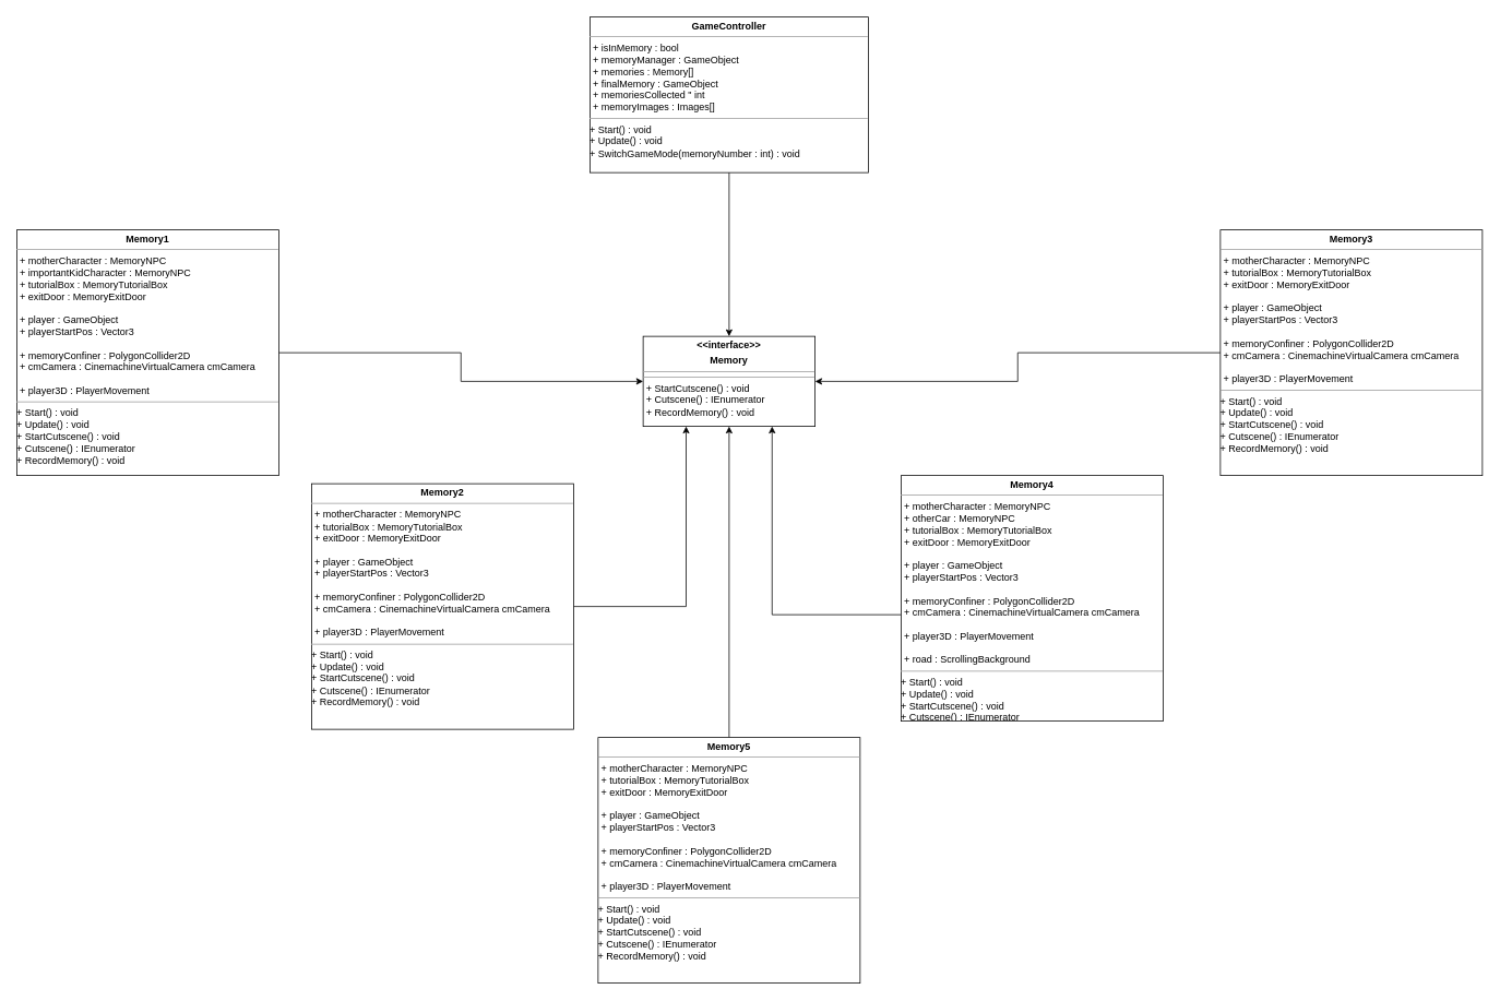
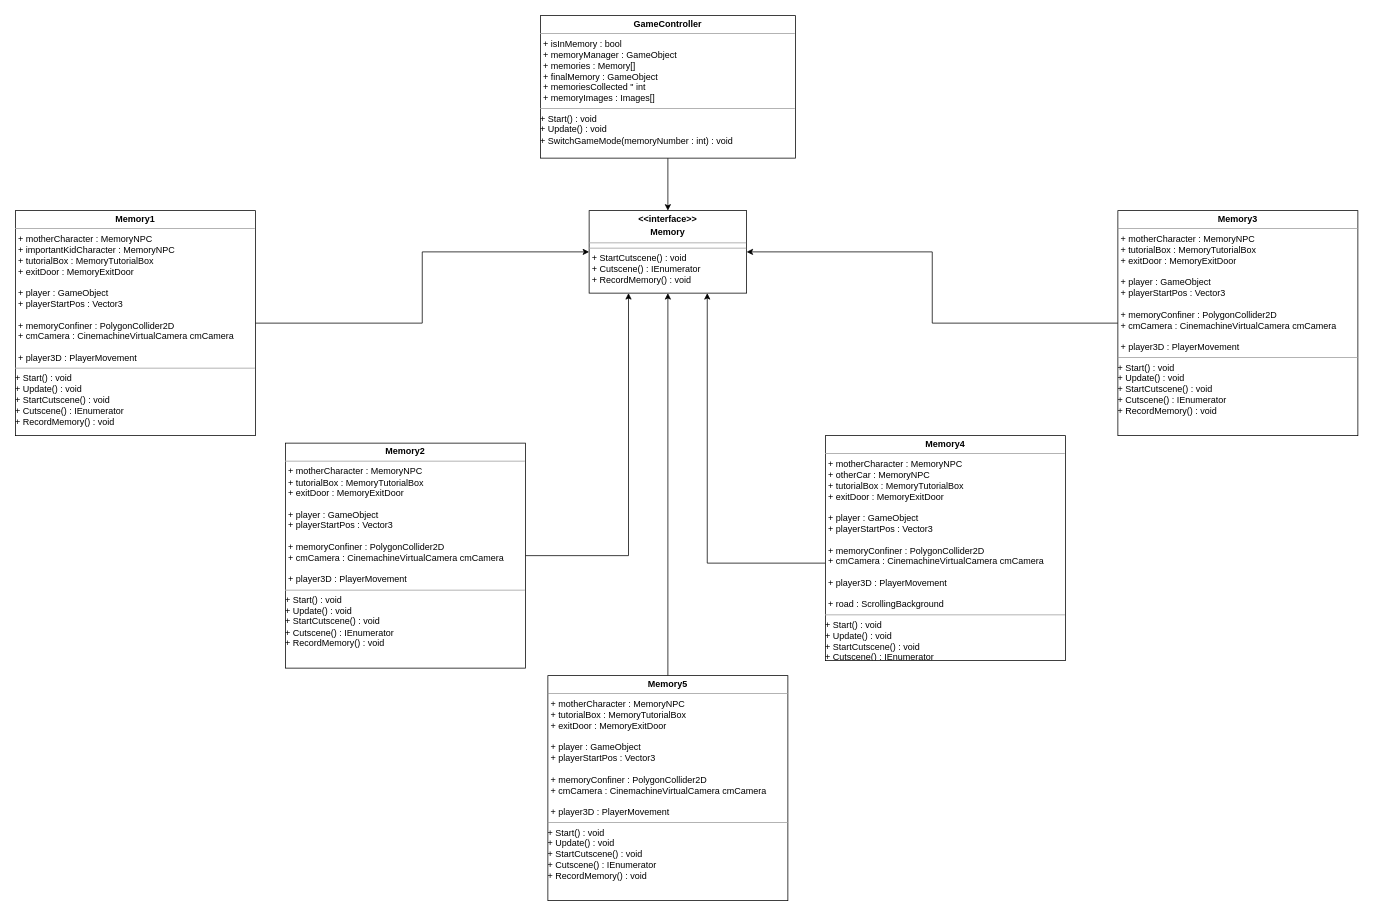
  <mxCell id="0" />
  <mxCell id="1" parent="0" />
  <mxCell id="2" style="edgeStyle=orthogonalEdgeStyle;rounded=0;orthogonalLoop=1;jettySize=auto;html=1;entryX=0.5;entryY=0;entryDx=0;entryDy=0;" edge="1" parent="1" source="3" target="4"><mxGeometry relative="1" as="geometry" /></mxCell>
  <mxCell id="3" value="&lt;p style=&quot;margin:0px;margin-top:4px;text-align:center;&quot;&gt;&lt;b&gt;GameController&lt;/b&gt;&lt;br&gt;&lt;/p&gt;&lt;hr size=&quot;1&quot;&gt;&lt;p style=&quot;margin:0px;margin-left:4px;&quot;&gt;+ isInMemory : bool&lt;/p&gt;&lt;p style=&quot;margin:0px;margin-left:4px;&quot;&gt;+ memoryManager : GameObject&lt;/p&gt;&lt;p style=&quot;margin:0px;margin-left:4px;&quot;&gt;+ memories : Memory[]&lt;/p&gt;&lt;p style=&quot;margin:0px;margin-left:4px;&quot;&gt;+ finalMemory : GameObject&lt;/p&gt;&lt;p style=&quot;margin:0px;margin-left:4px;&quot;&gt;+ memoriesCollected &quot; int&lt;/p&gt;&lt;p style=&quot;margin:0px;margin-left:4px;&quot;&gt;+ memoryImages : Images[]&lt;/p&gt;&lt;hr size=&quot;1&quot;&gt;&lt;div&gt;+ Start() : void&lt;/div&gt;&lt;div&gt;+ Update() : void&lt;/div&gt;&lt;div&gt;+ SwitchGameMode(memoryNumber : int) : void&lt;br&gt;&lt;/div&gt;" style="verticalAlign=top;align=left;overflow=fill;fontSize=12;fontFamily=Helvetica;html=1;whiteSpace=wrap;" vertex="1" parent="1"><mxGeometry x="720" y="20" width="340" height="190" as="geometry" /></mxCell>
- <mxCell id="4" value="&lt;p style=&quot;margin:0px;margin-top:4px;text-align:center;&quot;&gt;&lt;b&gt;&amp;lt;&amp;lt;interface&amp;gt;&amp;gt;&lt;/b&gt;&lt;/p&gt;&lt;p style=&quot;margin:0px;margin-top:4px;text-align:center;&quot;&gt;&lt;b&gt;Memory&lt;br&gt;&lt;/b&gt;&lt;/p&gt;&lt;hr size=&quot;1&quot;&gt;&lt;hr size=&quot;1&quot;&gt;&lt;p style=&quot;margin:0px;margin-left:4px;&quot;&gt;+ StartCutscene() : void&lt;/p&gt;&lt;p style=&quot;margin:0px;margin-left:4px;&quot;&gt;+ Cutscene() : IEnumerator&lt;/p&gt;&lt;p style=&quot;margin:0px;margin-left:4px;&quot;&gt;+ RecordMemory() : void&lt;br&gt;&lt;/p&gt;" style="verticalAlign=top;align=left;overflow=fill;fontSize=12;fontFamily=Helvetica;html=1;whiteSpace=wrap;" vertex="1" parent="1"><mxGeometry x="785" y="410" width="210" height="110" as="geometry" /></mxCell>
+ <mxCell id="4" value="&lt;p style=&quot;margin:0px;margin-top:4px;text-align:center;&quot;&gt;&lt;b&gt;&amp;lt;&amp;lt;interface&amp;gt;&amp;gt;&lt;/b&gt;&lt;/p&gt;&lt;p style=&quot;margin:0px;margin-top:4px;text-align:center;&quot;&gt;&lt;b&gt;Memory&lt;br&gt;&lt;/b&gt;&lt;/p&gt;&lt;hr size=&quot;1&quot;&gt;&lt;hr size=&quot;1&quot;&gt;&lt;p style=&quot;margin:0px;margin-left:4px;&quot;&gt;+ StartCutscene() : void&lt;/p&gt;&lt;p style=&quot;margin:0px;margin-left:4px;&quot;&gt;+ Cutscene() : IEnumerator&lt;/p&gt;&lt;p style=&quot;margin:0px;margin-left:4px;&quot;&gt;+ RecordMemory() : void&lt;br&gt;&lt;/p&gt;" style="verticalAlign=top;align=left;overflow=fill;fontSize=12;fontFamily=Helvetica;html=1;whiteSpace=wrap;" vertex="1" parent="1"><mxGeometry x="785" y="280" width="210" height="110" as="geometry" /></mxCell>
  <mxCell id="5" style="edgeStyle=orthogonalEdgeStyle;rounded=0;orthogonalLoop=1;jettySize=auto;html=1;entryX=0;entryY=0.5;entryDx=0;entryDy=0;" edge="1" parent="1" source="6" target="4"><mxGeometry relative="1" as="geometry" /></mxCell>
  <mxCell id="6" value="&lt;p style=&quot;margin:0px;margin-top:4px;text-align:center;&quot;&gt;&lt;b&gt;Memory1&lt;/b&gt;&lt;br&gt;&lt;/p&gt;&lt;hr size=&quot;1&quot;&gt;&lt;p style=&quot;margin:0px;margin-left:4px;&quot;&gt;+ motherCharacter : MemoryNPC&lt;/p&gt;&lt;p style=&quot;margin:0px;margin-left:4px;&quot;&gt;+ importantKidCharacter : MemoryNPC&lt;/p&gt;&lt;p style=&quot;margin:0px;margin-left:4px;&quot;&gt;+ tutorialBox : MemoryTutorialBox&lt;/p&gt;&lt;p style=&quot;margin:0px;margin-left:4px;&quot;&gt;+ exitDoor : MemoryExitDoor&lt;/p&gt;&lt;p style=&quot;margin:0px;margin-left:4px;&quot;&gt;&lt;br&gt;&lt;/p&gt;&lt;p style=&quot;margin:0px;margin-left:4px;&quot;&gt;+ player : GameObject&lt;/p&gt;&lt;p style=&quot;margin:0px;margin-left:4px;&quot;&gt;+ playerStartPos : Vector3&lt;/p&gt;&lt;p style=&quot;margin:0px;margin-left:4px;&quot;&gt;&lt;br&gt;&lt;/p&gt;&lt;p style=&quot;margin:0px;margin-left:4px;&quot;&gt;+ memoryConfiner : PolygonCollider2D&lt;/p&gt;&lt;p style=&quot;margin:0px;margin-left:4px;&quot;&gt;+ cmCamera : CinemachineVirtualCamera cmCamera&lt;/p&gt;&lt;p style=&quot;margin:0px;margin-left:4px;&quot;&gt;&lt;br&gt;&lt;/p&gt;&lt;p style=&quot;margin:0px;margin-left:4px;&quot;&gt;+ player3D : PlayerMovement&lt;br&gt;&lt;/p&gt;&lt;hr size=&quot;1&quot;&gt;&lt;div&gt;+ Start() : void&lt;/div&gt;&lt;div&gt;+ Update() : void&lt;/div&gt;&lt;div&gt;+ StartCutscene() : void&lt;/div&gt;&lt;div&gt;+ Cutscene() : IEnumerator&lt;/div&gt;&lt;div&gt;+ RecordMemory() : void&lt;br&gt;&lt;/div&gt;" style="verticalAlign=top;align=left;overflow=fill;fontSize=12;fontFamily=Helvetica;html=1;whiteSpace=wrap;" vertex="1" parent="1"><mxGeometry x="20" y="280" width="320" height="300" as="geometry" /></mxCell>
  <mxCell id="7" style="edgeStyle=orthogonalEdgeStyle;rounded=0;orthogonalLoop=1;jettySize=auto;html=1;entryX=0.25;entryY=1;entryDx=0;entryDy=0;" edge="1" parent="1" source="8" target="4"><mxGeometry relative="1" as="geometry" /></mxCell>
  <mxCell id="8" value="&lt;p style=&quot;margin:0px;margin-top:4px;text-align:center;&quot;&gt;&lt;b&gt;Memory2&lt;/b&gt;&lt;br&gt;&lt;/p&gt;&lt;hr size=&quot;1&quot;&gt;&lt;p style=&quot;margin:0px;margin-left:4px;&quot;&gt;+ motherCharacter : MemoryNPC&lt;/p&gt;&lt;p style=&quot;margin:0px;margin-left:4px;&quot;&gt;+ tutorialBox : MemoryTutorialBox&lt;/p&gt;&lt;p style=&quot;margin:0px;margin-left:4px;&quot;&gt;+ exitDoor : MemoryExitDoor&lt;/p&gt;&lt;p style=&quot;margin:0px;margin-left:4px;&quot;&gt;&lt;br&gt;&lt;/p&gt;&lt;p style=&quot;margin:0px;margin-left:4px;&quot;&gt;+ player : GameObject&lt;/p&gt;&lt;p style=&quot;margin:0px;margin-left:4px;&quot;&gt;+ playerStartPos : Vector3&lt;/p&gt;&lt;p style=&quot;margin:0px;margin-left:4px;&quot;&gt;&lt;br&gt;&lt;/p&gt;&lt;p style=&quot;margin:0px;margin-left:4px;&quot;&gt;+ memoryConfiner : PolygonCollider2D&lt;/p&gt;&lt;p style=&quot;margin:0px;margin-left:4px;&quot;&gt;+ cmCamera : CinemachineVirtualCamera cmCamera&lt;/p&gt;&lt;p style=&quot;margin:0px;margin-left:4px;&quot;&gt;&lt;br&gt;&lt;/p&gt;&lt;p style=&quot;margin:0px;margin-left:4px;&quot;&gt;+ player3D : PlayerMovement&lt;br&gt;&lt;/p&gt;&lt;hr size=&quot;1&quot;&gt;&lt;div&gt;+ Start() : void&lt;/div&gt;&lt;div&gt;+ Update() : void&lt;/div&gt;&lt;div&gt;+ StartCutscene() : void&lt;/div&gt;&lt;div&gt;+ Cutscene() : IEnumerator&lt;/div&gt;&lt;div&gt;+ RecordMemory() : void&lt;br&gt;&lt;/div&gt;" style="verticalAlign=top;align=left;overflow=fill;fontSize=12;fontFamily=Helvetica;html=1;whiteSpace=wrap;" vertex="1" parent="1"><mxGeometry x="380" y="590" width="320" height="300" as="geometry" /></mxCell>
  <mxCell id="9" style="edgeStyle=orthogonalEdgeStyle;rounded=0;orthogonalLoop=1;jettySize=auto;html=1;entryX=1;entryY=0.5;entryDx=0;entryDy=0;" edge="1" parent="1" source="10" target="4"><mxGeometry relative="1" as="geometry" /></mxCell>
  <mxCell id="10" value="&lt;p style=&quot;margin:0px;margin-top:4px;text-align:center;&quot;&gt;&lt;b&gt;Memory3&lt;/b&gt;&lt;br&gt;&lt;/p&gt;&lt;hr size=&quot;1&quot;&gt;&lt;p style=&quot;margin:0px;margin-left:4px;&quot;&gt;+ motherCharacter : MemoryNPC&lt;/p&gt;&lt;p style=&quot;margin:0px;margin-left:4px;&quot;&gt;+ tutorialBox : MemoryTutorialBox&lt;/p&gt;&lt;p style=&quot;margin:0px;margin-left:4px;&quot;&gt;+ exitDoor : MemoryExitDoor&lt;/p&gt;&lt;p style=&quot;margin:0px;margin-left:4px;&quot;&gt;&lt;br&gt;&lt;/p&gt;&lt;p style=&quot;margin:0px;margin-left:4px;&quot;&gt;+ player : GameObject&lt;/p&gt;&lt;p style=&quot;margin:0px;margin-left:4px;&quot;&gt;+ playerStartPos : Vector3&lt;/p&gt;&lt;p style=&quot;margin:0px;margin-left:4px;&quot;&gt;&lt;br&gt;&lt;/p&gt;&lt;p style=&quot;margin:0px;margin-left:4px;&quot;&gt;+ memoryConfiner : PolygonCollider2D&lt;/p&gt;&lt;p style=&quot;margin:0px;margin-left:4px;&quot;&gt;+ cmCamera : CinemachineVirtualCamera cmCamera&lt;/p&gt;&lt;p style=&quot;margin:0px;margin-left:4px;&quot;&gt;&lt;br&gt;&lt;/p&gt;&lt;p style=&quot;margin:0px;margin-left:4px;&quot;&gt;+ player3D : PlayerMovement&lt;br&gt;&lt;/p&gt;&lt;hr size=&quot;1&quot;&gt;&lt;div&gt;+ Start() : void&lt;/div&gt;&lt;div&gt;+ Update() : void&lt;/div&gt;&lt;div&gt;+ StartCutscene() : void&lt;/div&gt;&lt;div&gt;+ Cutscene() : IEnumerator&lt;/div&gt;&lt;div&gt;+ RecordMemory() : void&lt;br&gt;&lt;/div&gt;" style="verticalAlign=top;align=left;overflow=fill;fontSize=12;fontFamily=Helvetica;html=1;whiteSpace=wrap;" vertex="1" parent="1"><mxGeometry x="1490" y="280" width="320" height="300" as="geometry" /></mxCell>
  <mxCell id="11" style="edgeStyle=orthogonalEdgeStyle;rounded=0;orthogonalLoop=1;jettySize=auto;html=1;entryX=0.75;entryY=1;entryDx=0;entryDy=0;" edge="1" parent="1" source="12" target="4"><mxGeometry relative="1" as="geometry"><Array as="points"><mxPoint x="943" y="750" /></Array></mxGeometry></mxCell>
  <mxCell id="12" value="&lt;p style=&quot;margin:0px;margin-top:4px;text-align:center;&quot;&gt;&lt;b&gt;Memory4&lt;/b&gt;&lt;br&gt;&lt;/p&gt;&lt;hr size=&quot;1&quot;&gt;&lt;p style=&quot;margin:0px;margin-left:4px;&quot;&gt;+ motherCharacter : MemoryNPC&lt;/p&gt;&lt;p style=&quot;margin:0px;margin-left:4px;&quot;&gt;+ otherCar : MemoryNPC&lt;br&gt;&lt;/p&gt;&lt;p style=&quot;margin:0px;margin-left:4px;&quot;&gt;+ tutorialBox : MemoryTutorialBox&lt;/p&gt;&lt;p style=&quot;margin:0px;margin-left:4px;&quot;&gt;+ exitDoor : MemoryExitDoor&lt;/p&gt;&lt;p style=&quot;margin:0px;margin-left:4px;&quot;&gt;&lt;br&gt;&lt;/p&gt;&lt;p style=&quot;margin:0px;margin-left:4px;&quot;&gt;+ player : GameObject&lt;/p&gt;&lt;p style=&quot;margin:0px;margin-left:4px;&quot;&gt;+ playerStartPos : Vector3&lt;/p&gt;&lt;p style=&quot;margin:0px;margin-left:4px;&quot;&gt;&lt;br&gt;&lt;/p&gt;&lt;p style=&quot;margin:0px;margin-left:4px;&quot;&gt;+ memoryConfiner : PolygonCollider2D&lt;/p&gt;&lt;p style=&quot;margin:0px;margin-left:4px;&quot;&gt;+ cmCamera : CinemachineVirtualCamera cmCamera&lt;/p&gt;&lt;p style=&quot;margin:0px;margin-left:4px;&quot;&gt;&lt;br&gt;&lt;/p&gt;&lt;p style=&quot;margin:0px;margin-left:4px;&quot;&gt;+ player3D : PlayerMovement&lt;/p&gt;&lt;p style=&quot;margin:0px;margin-left:4px;&quot;&gt;&lt;br&gt;&lt;/p&gt;&lt;p style=&quot;margin:0px;margin-left:4px;&quot;&gt;+ road : ScrollingBackground&lt;br&gt;&lt;/p&gt;&lt;hr size=&quot;1&quot;&gt;&lt;div&gt;+ Start() : void&lt;/div&gt;&lt;div&gt;+ Update() : void&lt;/div&gt;&lt;div&gt;+ StartCutscene() : void&lt;/div&gt;&lt;div&gt;+ Cutscene() : IEnumerator&lt;/div&gt;&lt;div&gt;+ RecordMemory() : void&lt;br&gt;&lt;/div&gt;" style="verticalAlign=top;align=left;overflow=fill;fontSize=12;fontFamily=Helvetica;html=1;whiteSpace=wrap;" vertex="1" parent="1"><mxGeometry x="1100" y="580" width="320" height="300" as="geometry" /></mxCell>
  <mxCell id="13" style="edgeStyle=orthogonalEdgeStyle;rounded=0;orthogonalLoop=1;jettySize=auto;html=1;entryX=0.5;entryY=1;entryDx=0;entryDy=0;" edge="1" parent="1" source="14" target="4"><mxGeometry relative="1" as="geometry" /></mxCell>
  <mxCell id="14" value="&lt;p style=&quot;margin:0px;margin-top:4px;text-align:center;&quot;&gt;&lt;b&gt;Memory5&lt;/b&gt;&lt;br&gt;&lt;/p&gt;&lt;hr size=&quot;1&quot;&gt;&lt;p style=&quot;margin:0px;margin-left:4px;&quot;&gt;+ motherCharacter : MemoryNPC&lt;/p&gt;&lt;p style=&quot;margin:0px;margin-left:4px;&quot;&gt;+ tutorialBox : MemoryTutorialBox&lt;/p&gt;&lt;p style=&quot;margin:0px;margin-left:4px;&quot;&gt;+ exitDoor : MemoryExitDoor&lt;/p&gt;&lt;p style=&quot;margin:0px;margin-left:4px;&quot;&gt;&lt;br&gt;&lt;/p&gt;&lt;p style=&quot;margin:0px;margin-left:4px;&quot;&gt;+ player : GameObject&lt;/p&gt;&lt;p style=&quot;margin:0px;margin-left:4px;&quot;&gt;+ playerStartPos : Vector3&lt;/p&gt;&lt;p style=&quot;margin:0px;margin-left:4px;&quot;&gt;&lt;br&gt;&lt;/p&gt;&lt;p style=&quot;margin:0px;margin-left:4px;&quot;&gt;+ memoryConfiner : PolygonCollider2D&lt;/p&gt;&lt;p style=&quot;margin:0px;margin-left:4px;&quot;&gt;+ cmCamera : CinemachineVirtualCamera cmCamera&lt;/p&gt;&lt;p style=&quot;margin:0px;margin-left:4px;&quot;&gt;&lt;br&gt;&lt;/p&gt;&lt;p style=&quot;margin:0px;margin-left:4px;&quot;&gt;+ player3D : PlayerMovement&lt;br&gt;&lt;/p&gt;&lt;hr size=&quot;1&quot;&gt;&lt;div&gt;+ Start() : void&lt;/div&gt;&lt;div&gt;+ Update() : void&lt;/div&gt;&lt;div&gt;+ StartCutscene() : void&lt;/div&gt;&lt;div&gt;+ Cutscene() : IEnumerator&lt;/div&gt;&lt;div&gt;+ RecordMemory() : void&lt;br&gt;&lt;/div&gt;" style="verticalAlign=top;align=left;overflow=fill;fontSize=12;fontFamily=Helvetica;html=1;whiteSpace=wrap;" vertex="1" parent="1"><mxGeometry x="730" y="900" width="320" height="300" as="geometry" /></mxCell>
